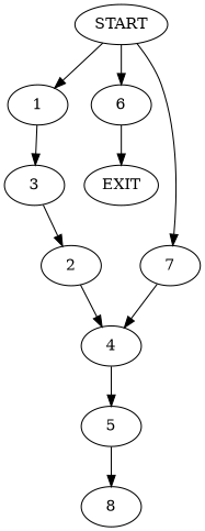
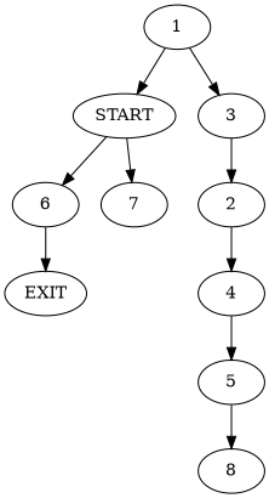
  digraph {
    n1 [label=START]
    1
    6
    7
    3
    n6 [label=EXIT]
    4
    2
    5
    8
-   n1 -> 1
+   1 -> n1
    n1 -> 6
    n1 -> 7
    1 -> 3
    6 -> n6
-   7 -> 4
    3 -> 2
    4 -> 5
    2 -> 4
    5 -> 8
  }
